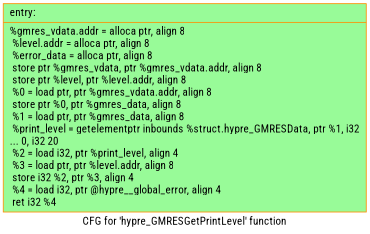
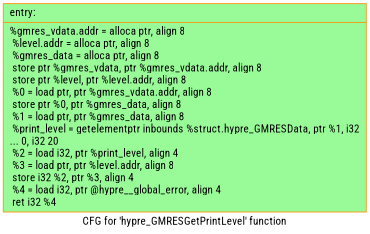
  digraph {
    label="CFG for 'hypre_GMRESGetPrintLevel' function"
    fontname="Roboto Condensed"
-   n1 [color=darkorange fillcolor=palegreen fontname="Roboto Condensed" label="{entry:\l|  %gmres_vdata.addr = alloca ptr, align 8\l  %level.addr = alloca ptr, align 8\l  %error_data = alloca ptr, align 8\l  store ptr %gmres_vdata, ptr %gmres_vdata.addr, align 8\l  store ptr %level, ptr %level.addr, align 8\l  %0 = load ptr, ptr %gmres_vdata.addr, align 8\l  store ptr %0, ptr %gmres_data, align 8\l  %1 = load ptr, ptr %gmres_data, align 8\l  %print_level = getelementptr inbounds %struct.hypre_GMRESData, ptr %1, i32\l... 0, i32 20\l  %2 = load i32, ptr %print_level, align 4\l  %3 = load ptr, ptr %level.addr, align 8\l  store i32 %2, ptr %3, align 4\l  %4 = load i32, ptr @hypre__global_error, align 4\l  ret i32 %4\l}" shape=record style=filled]
+   n1 [color=darkorange fillcolor=palegreen fontname="Roboto Condensed" label="{entry:\l|  %gmres_vdata.addr = alloca ptr, align 8\l  %level.addr = alloca ptr, align 8\l  %gmres_data = alloca ptr, align 8\l  store ptr %gmres_vdata, ptr %gmres_vdata.addr, align 8\l  store ptr %level, ptr %level.addr, align 8\l  %0 = load ptr, ptr %gmres_vdata.addr, align 8\l  store ptr %0, ptr %gmres_data, align 8\l  %1 = load ptr, ptr %gmres_data, align 8\l  %print_level = getelementptr inbounds %struct.hypre_GMRESData, ptr %1, i32\l... 0, i32 20\l  %2 = load i32, ptr %print_level, align 4\l  %3 = load ptr, ptr %level.addr, align 8\l  store i32 %2, ptr %3, align 4\l  %4 = load i32, ptr @hypre__global_error, align 4\l  ret i32 %4\l}" shape=record style=filled]
  }
